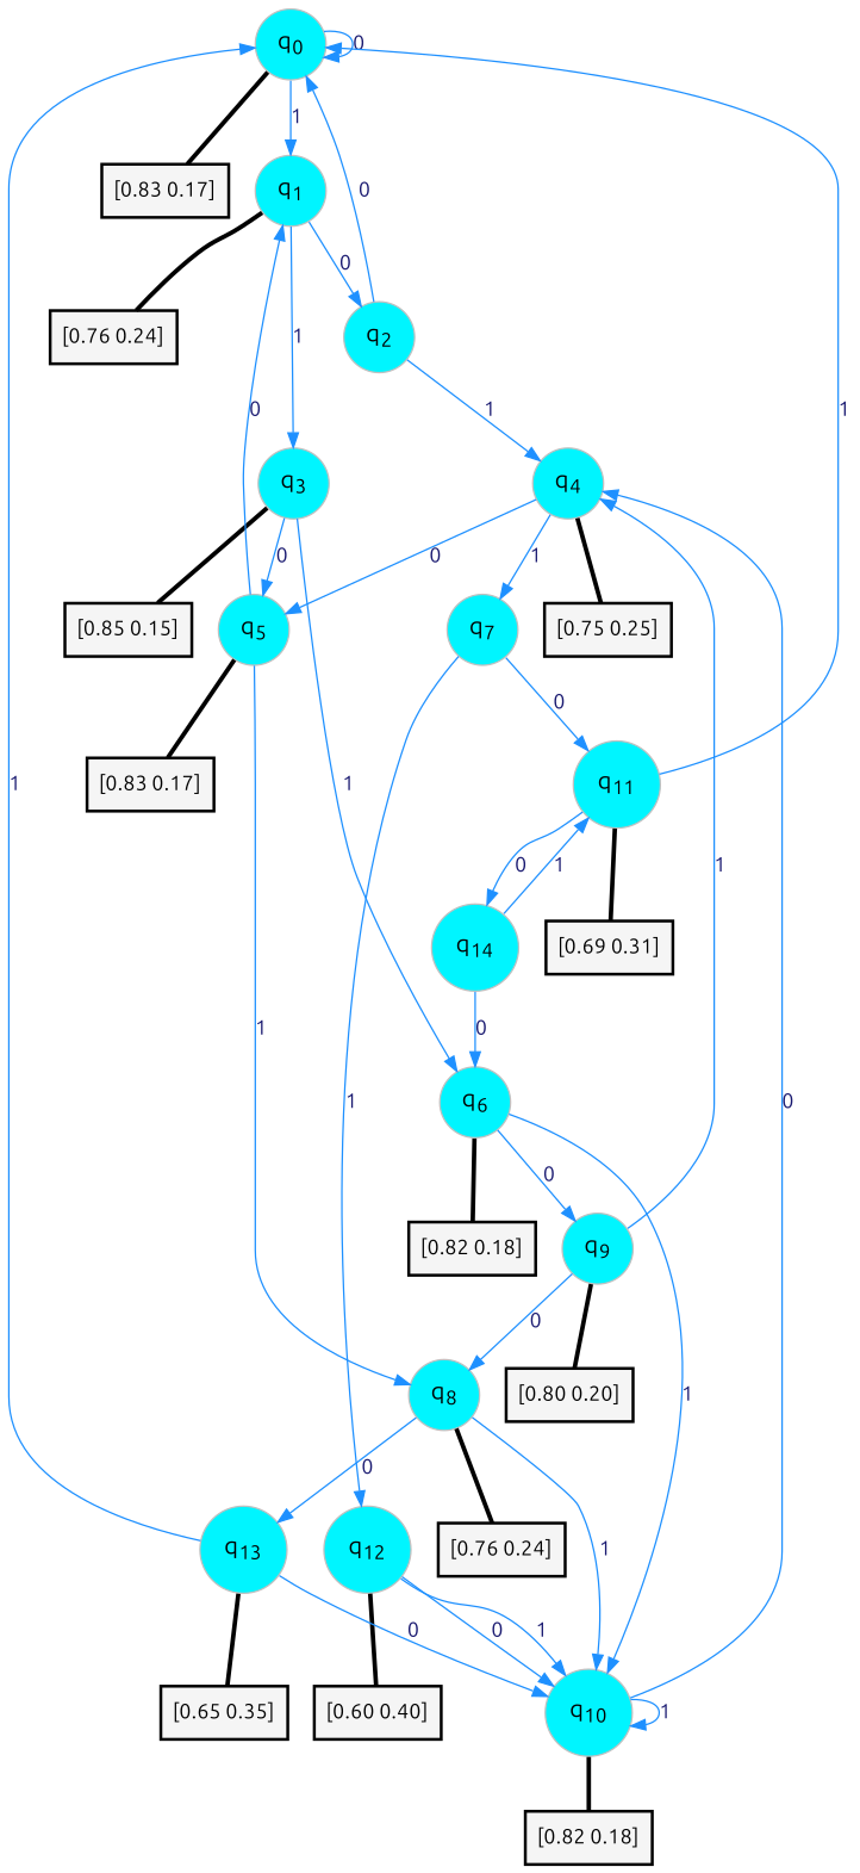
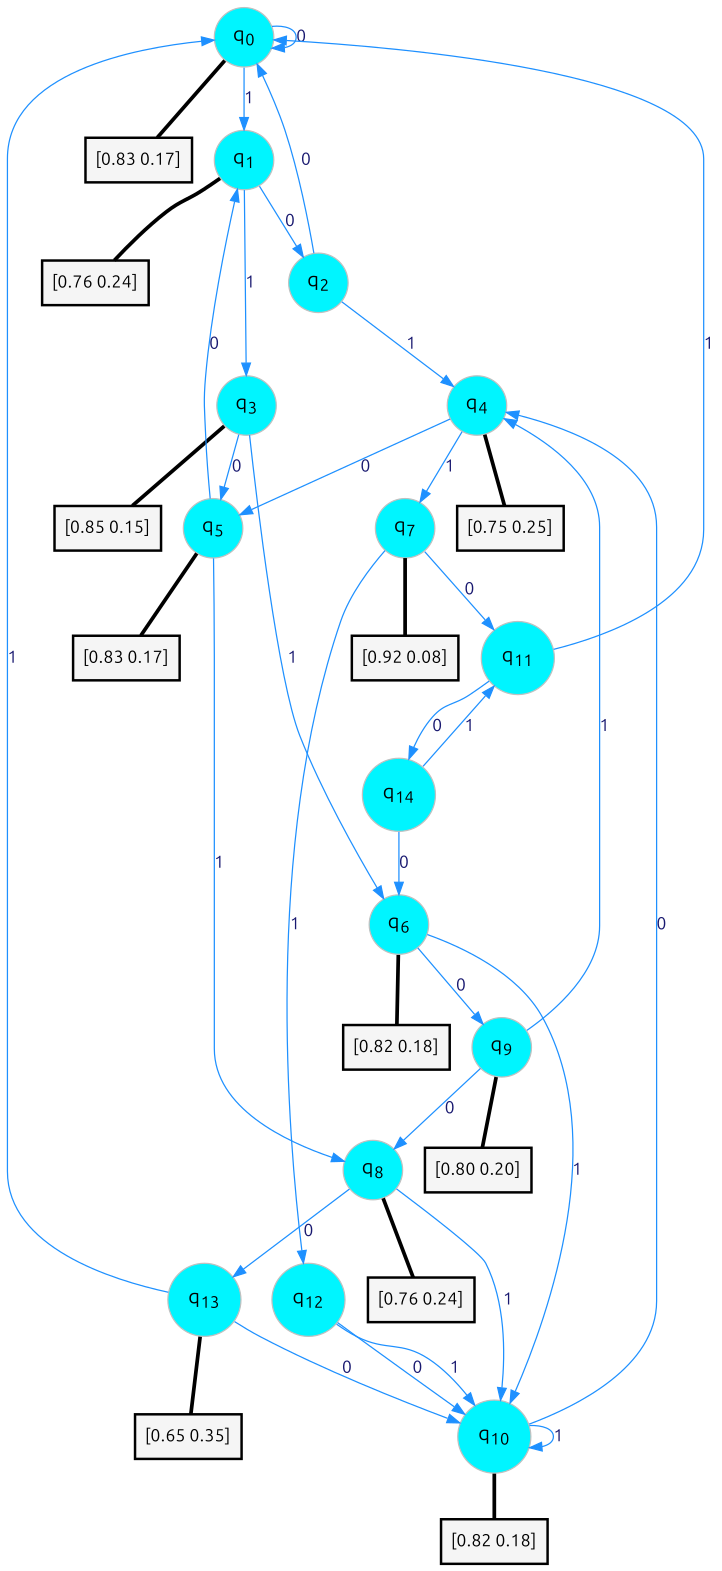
  digraph {
    fontname=Ubuntu
    rankdir=TD
    node [color=gray fillcolor=turquoise1 fontcolor=black fontname=Ubuntu fontsize=16 fontweight=bold shape=circle style=filled]
    edge [arrowsize=1 color=dodgerblue1 fontcolor=midnightblue fontname=Ubuntu fontweight=bold penwidth=1 style=solid weight=20]
    n1 [label=<q<SUB>0</SUB>>]
    n2 [label=<q<SUB>1</SUB>>]
    n3 [color=black fillcolor=whitesmoke fontsize=14 label="[0.83 0.17]" penwidth=2 shape=box]
    n4 [label=<q<SUB>2</SUB>>]
    n5 [label=<q<SUB>3</SUB>>]
    n6 [color=black fillcolor=whitesmoke fontsize=14 label="[0.76 0.24]" penwidth=2 shape=box]
    n7 [label=<q<SUB>4</SUB>>]
    n8 [label=<q<SUB>5</SUB>>]
    n9 [label=<q<SUB>6</SUB>>]
    n10 [color=black fillcolor=whitesmoke fontsize=14 label="[0.85 0.15]" penwidth=2 shape=box]
    n11 [label=<q<SUB>7</SUB>>]
    n12 [color=black fillcolor=whitesmoke fontsize=14 label="[0.75 0.25]" penwidth=2 shape=box]
    n13 [label=<q<SUB>8</SUB>>]
    n14 [color=black fillcolor=whitesmoke fontsize=14 label="[0.83 0.17]" penwidth=2 shape=box]
    n15 [label=<q<SUB>9</SUB>>]
    n16 [label=<q<SUB>10</SUB>>]
    n17 [color=black fillcolor=whitesmoke fontsize=14 label="[0.82 0.18]" penwidth=2 shape=box]
    n18 [label=<q<SUB>11</SUB>>]
    n19 [label=<q<SUB>12</SUB>>]
+   n20 [color=black fillcolor=whitesmoke fontsize=14 label="[0.92 0.08]" penwidth=2 shape=box]
    n21 [label=<q<SUB>13</SUB>>]
    n22 [color=black fillcolor=whitesmoke fontsize=14 label="[0.76 0.24]" penwidth=2 shape=box]
    n23 [color=black fillcolor=whitesmoke fontsize=14 label="[0.80 0.20]" penwidth=2 shape=box]
    n24 [color=black fillcolor=whitesmoke fontsize=14 label="[0.82 0.18]" penwidth=2 shape=box]
    n25 [label=<q<SUB>14</SUB>>]
-   n26 [color=black fillcolor=whitesmoke fontsize=14 label="[0.69 0.31]" penwidth=2 shape=box]
-   n27 [color=black fillcolor=whitesmoke fontsize=14 label="[0.60 0.40]" penwidth=2 shape=box]
    n28 [color=black fillcolor=whitesmoke fontsize=14 label="[0.65 0.35]" penwidth=2 shape=box]
    n1 -> n1 [label=0]
    n1 -> n2 [label=1]
    n1 -> n3 [arrowhead=none color=black penwidth=3]
    n2 -> n4 [label=0]
    n2 -> n5 [label=1]
    n2 -> n6 [arrowhead=none color=black penwidth=3]
    n4 -> n1 [label=0]
    n4 -> n7 [label=1]
    n5 -> n8 [label=0]
    n5 -> n9 [label=1]
    n5 -> n10 [arrowhead=none color=black penwidth=3]
    n7 -> n8 [label=0]
    n7 -> n11 [label=1]
    n7 -> n12 [arrowhead=none color=black penwidth=3]
    n8 -> n2 [label=0]
    n8 -> n13 [label=1]
    n8 -> n14 [arrowhead=none color=black penwidth=3]
    n9 -> n15 [label=0]
    n9 -> n16 [label=1]
    n9 -> n17 [arrowhead=none color=black penwidth=3]
    n11 -> n18 [label=0]
    n11 -> n19 [label=1]
+   n11 -> n20 [arrowhead=none color=black penwidth=3]
    n13 -> n16 [label=1]
    n13 -> n21 [label=0]
    n13 -> n22 [arrowhead=none color=black penwidth=3]
    n15 -> n7 [label=1]
    n15 -> n13 [label=0]
    n15 -> n23 [arrowhead=none color=black penwidth=3]
    n16 -> n7 [label=0]
    n16 -> n16 [label=1]
    n16 -> n24 [arrowhead=none color=black penwidth=3]
    n18 -> n1 [label=1]
    n18 -> n25 [label=0]
-   n18 -> n26 [arrowhead=none color=black penwidth=3]
    n19 -> n16 [label=0]
    n19 -> n16 [label=1]
-   n19 -> n27 [arrowhead=none color=black penwidth=3]
    n21 -> n1 [label=1]
    n21 -> n16 [label=0]
    n21 -> n28 [arrowhead=none color=black penwidth=3]
    n25 -> n9 [label=0]
    n25 -> n18 [label=1]
  }
